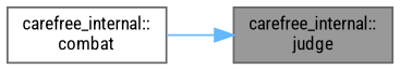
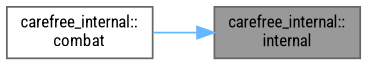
  digraph {
    rankdir=RL
    fontname="Roboto Condensed"
    node [fontname="Roboto Condensed" fontsize=10 shape=box style=filled]
-   n1 [color=gray40 fillcolor=grey60 fontcolor=black height=0.2 label="carefree_internal::\ljudge" width=0.4]
+   n1 [color=gray40 fillcolor=grey60 fontcolor=black height=0.2 label="carefree_internal::\linternal" width=0.4]
    n2 [color=grey40 fillcolor=white height=0.2 label="carefree_internal::\lcombat" width=0.4]
    n1 -> n2 [color=steelblue1 dir=back fontname="Roboto Condensed" fontsize=10 labelfontname=Helvetica labelfontsize=10 style=solid]
  }
